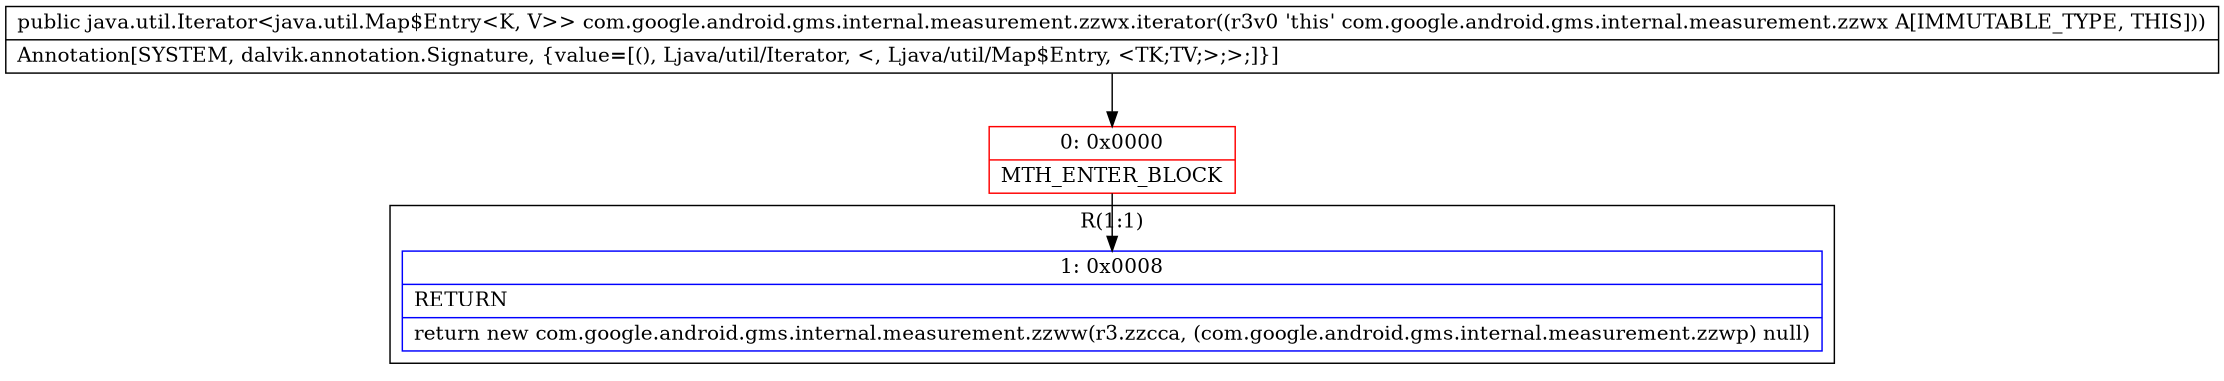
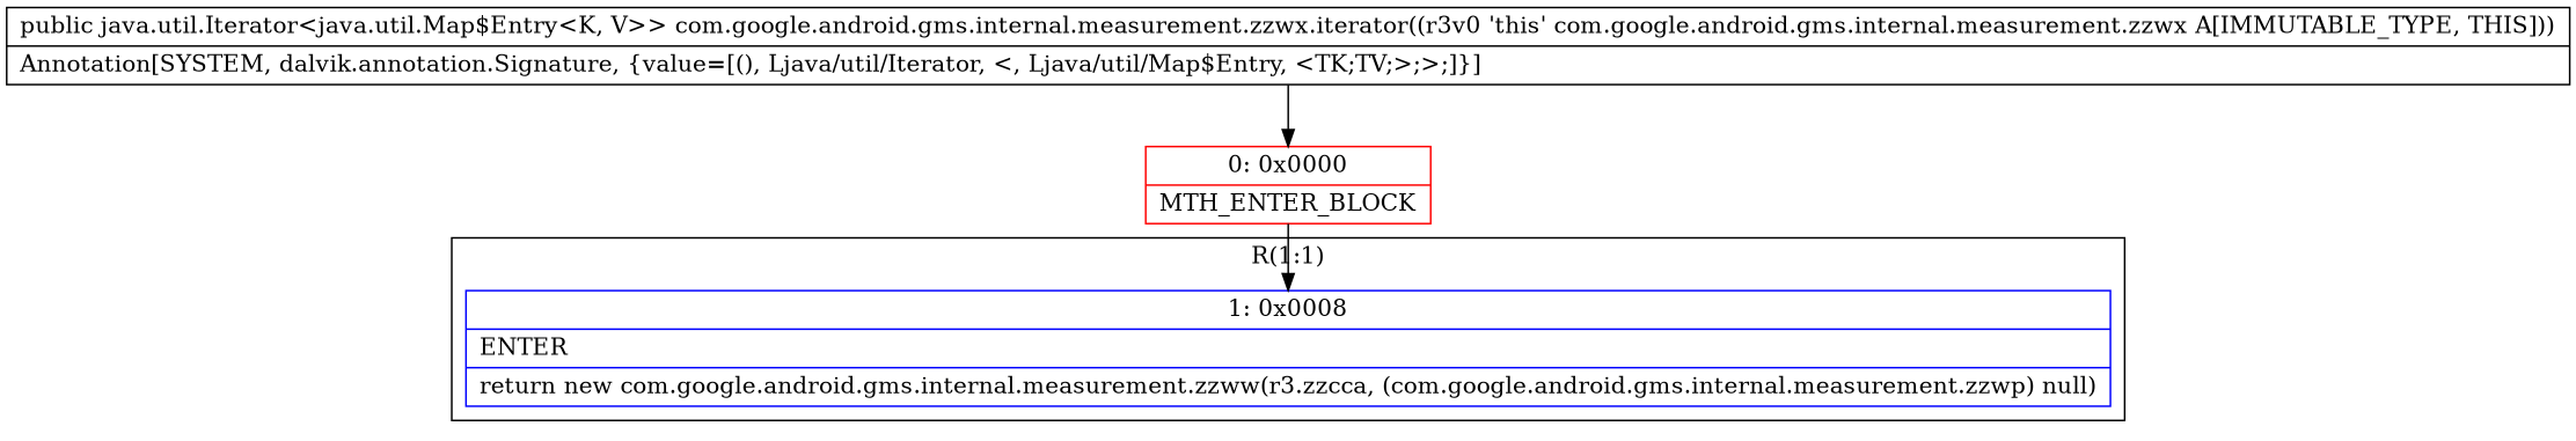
  digraph {
    node [shape=record]
-   n1 [color=blue label="{1\:\ 0x0008|RETURN\l|return new com.google.android.gms.internal.measurement.zzww(r3.zzcca, (com.google.android.gms.internal.measurement.zzwp) null)\l}"]
+   n1 [color=blue label="{1\:\ 0x0008|ENTER\l|return new com.google.android.gms.internal.measurement.zzww(r3.zzcca, (com.google.android.gms.internal.measurement.zzwp) null)\l}"]
    n2 [color=red label="{0\:\ 0x0000|MTH_ENTER_BLOCK\l}"]
    n3 [label="{public java.util.Iterator\<java.util.Map$Entry\<K, V\>\> com.google.android.gms.internal.measurement.zzwx.iterator((r3v0 'this' com.google.android.gms.internal.measurement.zzwx A[IMMUTABLE_TYPE, THIS]))  | Annotation[SYSTEM, dalvik.annotation.Signature, \{value=[(), Ljava\/util\/Iterator, \<, Ljava\/util\/Map$Entry, \<TK;TV;\>;\>;]\}]\l}"]
    subgraph cluster_1 {
      label="R(1:1)"
      n1
    }
    n2 -> n1
    n3 -> n2
  }
